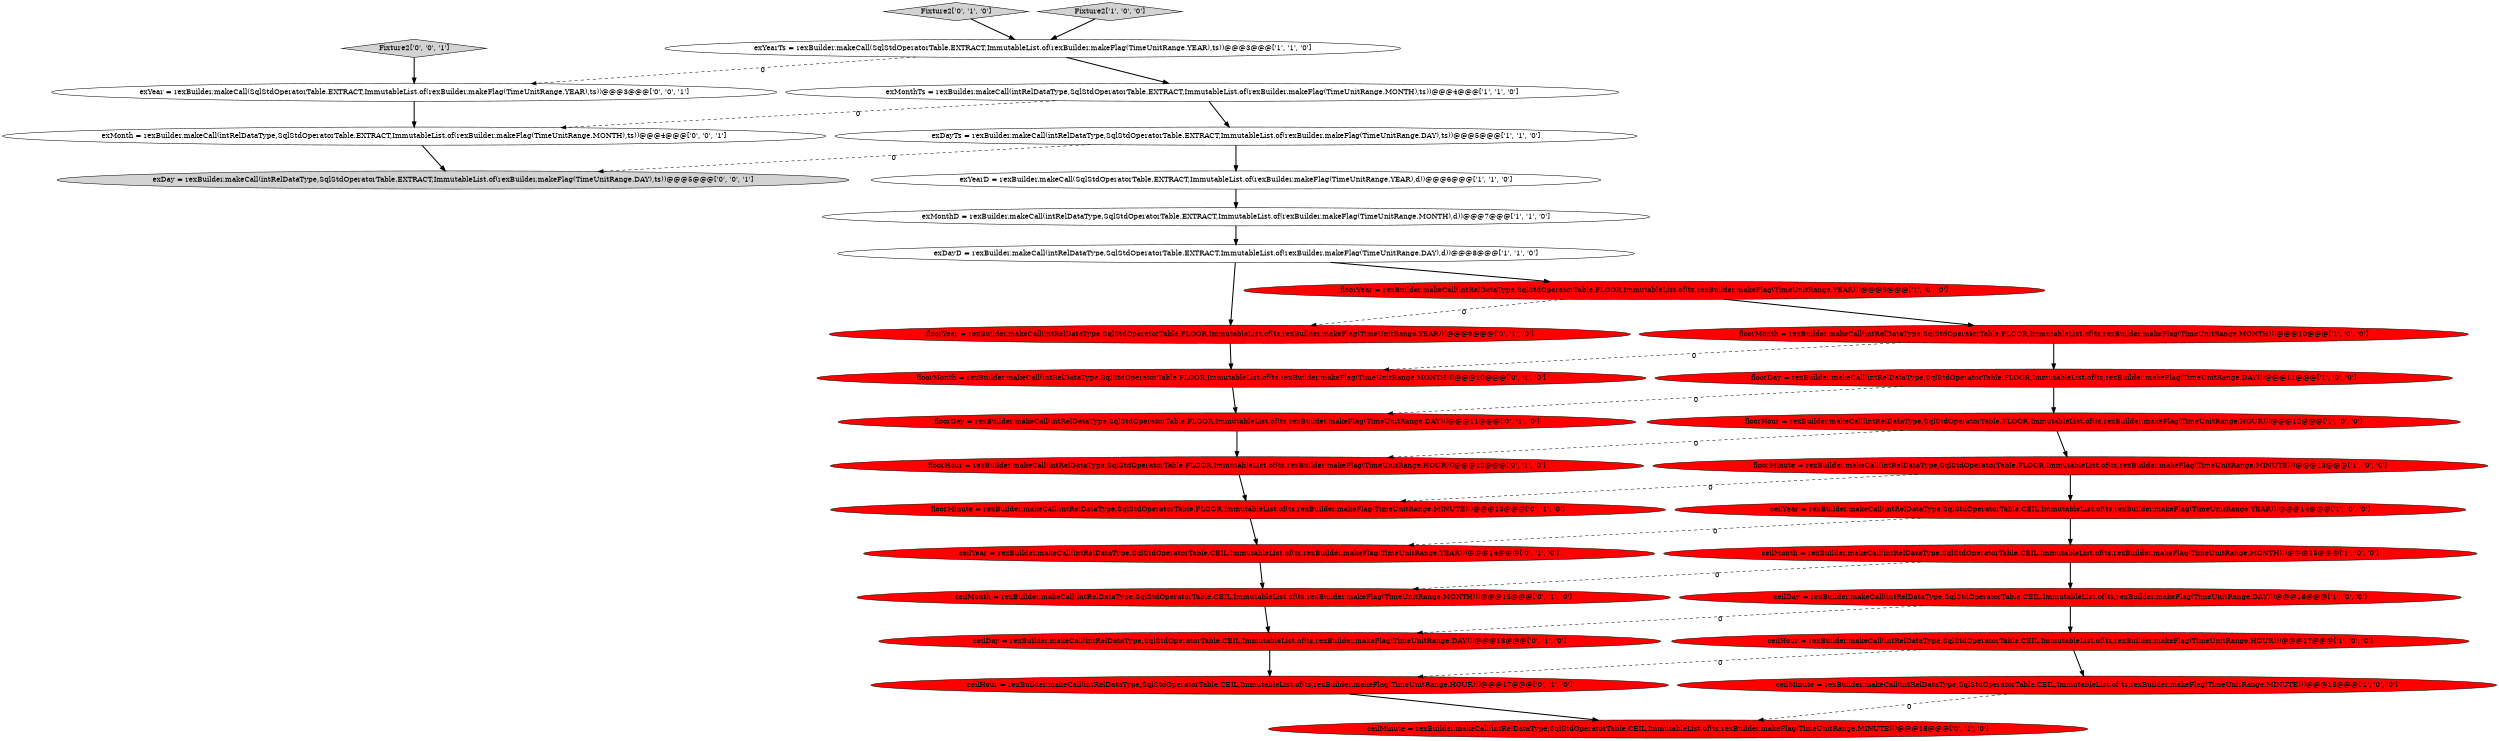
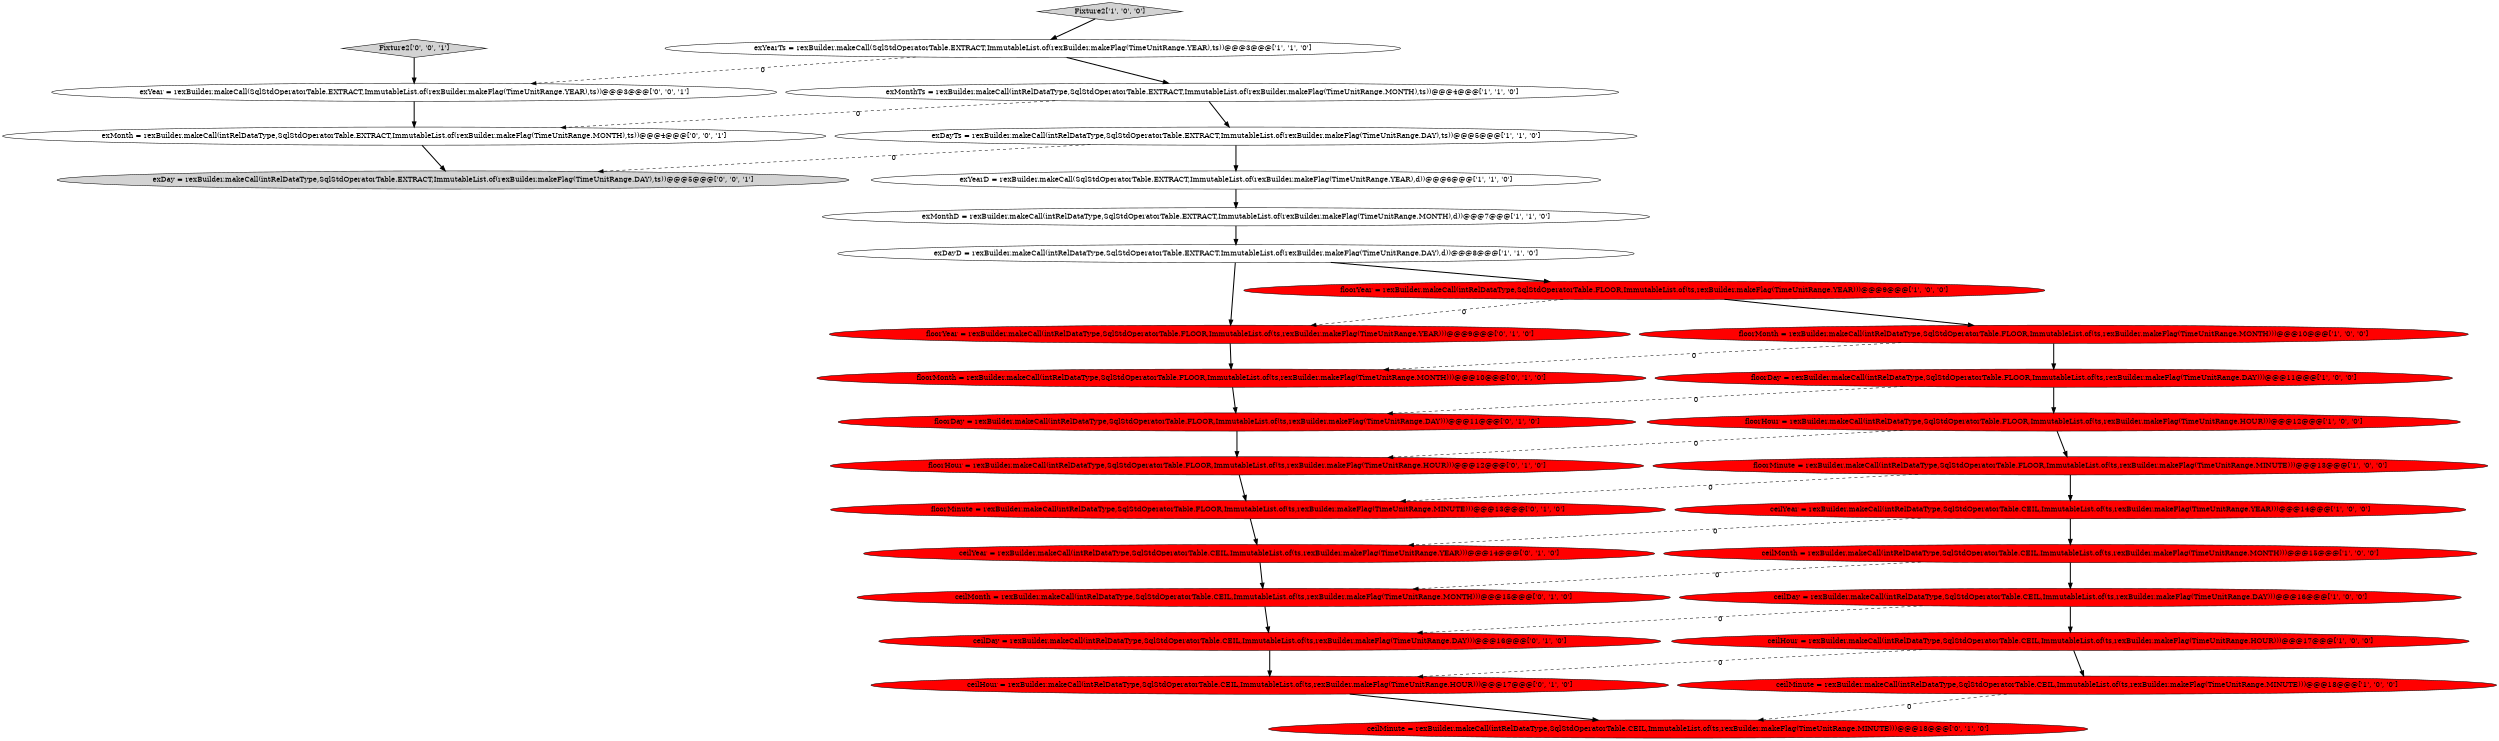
  digraph {
    node [fillcolor=red shape=ellipse style=filled]
    edge [style=bold]
    n1 [label="floorMinute = rexBuilder.makeCall(intRelDataType,SqlStdOperatorTable.FLOOR,ImmutableList.of(ts,rexBuilder.makeFlag(TimeUnitRange.MINUTE)))@@@13@@@['0', '1', '0']"]
    n2 [label="ceilYear = rexBuilder.makeCall(intRelDataType,SqlStdOperatorTable.CEIL,ImmutableList.of(ts,rexBuilder.makeFlag(TimeUnitRange.YEAR)))@@@14@@@['0', '1', '0']"]
    n3 [label="floorHour = rexBuilder.makeCall(intRelDataType,SqlStdOperatorTable.FLOOR,ImmutableList.of(ts,rexBuilder.makeFlag(TimeUnitRange.HOUR)))@@@12@@@['1', '0', '0']"]
    n4 [label="floorHour = rexBuilder.makeCall(intRelDataType,SqlStdOperatorTable.FLOOR,ImmutableList.of(ts,rexBuilder.makeFlag(TimeUnitRange.HOUR)))@@@12@@@['0', '1', '0']"]
    n5 [label="floorMinute = rexBuilder.makeCall(intRelDataType,SqlStdOperatorTable.FLOOR,ImmutableList.of(ts,rexBuilder.makeFlag(TimeUnitRange.MINUTE)))@@@13@@@['1', '0', '0']"]
-   n6 [fillcolor=lightgray label="Fixture2['0', '1', '0']" shape=diamond]
    n7 [fillcolor=white label="exYearTs = rexBuilder.makeCall(SqlStdOperatorTable.EXTRACT,ImmutableList.of(rexBuilder.makeFlag(TimeUnitRange.YEAR),ts))@@@3@@@['1', '1', '0']"]
    n8 [label="floorMonth = rexBuilder.makeCall(intRelDataType,SqlStdOperatorTable.FLOOR,ImmutableList.of(ts,rexBuilder.makeFlag(TimeUnitRange.MONTH)))@@@10@@@['1', '0', '0']"]
    n9 [label="floorDay = rexBuilder.makeCall(intRelDataType,SqlStdOperatorTable.FLOOR,ImmutableList.of(ts,rexBuilder.makeFlag(TimeUnitRange.DAY)))@@@11@@@['1', '0', '0']"]
    n10 [label="floorMonth = rexBuilder.makeCall(intRelDataType,SqlStdOperatorTable.FLOOR,ImmutableList.of(ts,rexBuilder.makeFlag(TimeUnitRange.MONTH)))@@@10@@@['0', '1', '0']"]
    n11 [label="ceilMinute = rexBuilder.makeCall(intRelDataType,SqlStdOperatorTable.CEIL,ImmutableList.of(ts,rexBuilder.makeFlag(TimeUnitRange.MINUTE)))@@@18@@@['1', '0', '0']"]
    n12 [label="ceilMinute = rexBuilder.makeCall(intRelDataType,SqlStdOperatorTable.CEIL,ImmutableList.of(ts,rexBuilder.makeFlag(TimeUnitRange.MINUTE)))@@@18@@@['0', '1', '0']"]
    n13 [label="ceilMonth = rexBuilder.makeCall(intRelDataType,SqlStdOperatorTable.CEIL,ImmutableList.of(ts,rexBuilder.makeFlag(TimeUnitRange.MONTH)))@@@15@@@['0', '1', '0']"]
    n14 [fillcolor=lightgray label="Fixture2['1', '0', '0']" shape=diamond]
    n15 [label="ceilDay = rexBuilder.makeCall(intRelDataType,SqlStdOperatorTable.CEIL,ImmutableList.of(ts,rexBuilder.makeFlag(TimeUnitRange.DAY)))@@@16@@@['0', '1', '0']"]
    n16 [label="ceilHour = rexBuilder.makeCall(intRelDataType,SqlStdOperatorTable.CEIL,ImmutableList.of(ts,rexBuilder.makeFlag(TimeUnitRange.HOUR)))@@@17@@@['0', '1', '0']"]
    n17 [label="ceilYear = rexBuilder.makeCall(intRelDataType,SqlStdOperatorTable.CEIL,ImmutableList.of(ts,rexBuilder.makeFlag(TimeUnitRange.YEAR)))@@@14@@@['1', '0', '0']"]
    n18 [label="ceilMonth = rexBuilder.makeCall(intRelDataType,SqlStdOperatorTable.CEIL,ImmutableList.of(ts,rexBuilder.makeFlag(TimeUnitRange.MONTH)))@@@15@@@['1', '0', '0']"]
    n19 [fillcolor=white label="exDayTs = rexBuilder.makeCall(intRelDataType,SqlStdOperatorTable.EXTRACT,ImmutableList.of(rexBuilder.makeFlag(TimeUnitRange.DAY),ts))@@@5@@@['1', '1', '0']"]
    n20 [fillcolor=lightgray label="exDay = rexBuilder.makeCall(intRelDataType,SqlStdOperatorTable.EXTRACT,ImmutableList.of(rexBuilder.makeFlag(TimeUnitRange.DAY),ts))@@@5@@@['0', '0', '1']"]
    n21 [fillcolor=white label="exYearD = rexBuilder.makeCall(SqlStdOperatorTable.EXTRACT,ImmutableList.of(rexBuilder.makeFlag(TimeUnitRange.YEAR),d))@@@6@@@['1', '1', '0']"]
    n22 [label="floorDay = rexBuilder.makeCall(intRelDataType,SqlStdOperatorTable.FLOOR,ImmutableList.of(ts,rexBuilder.makeFlag(TimeUnitRange.DAY)))@@@11@@@['0', '1', '0']"]
    n23 [fillcolor=white label="exMonthTs = rexBuilder.makeCall(intRelDataType,SqlStdOperatorTable.EXTRACT,ImmutableList.of(rexBuilder.makeFlag(TimeUnitRange.MONTH),ts))@@@4@@@['1', '1', '0']"]
    n24 [fillcolor=white label="exMonth = rexBuilder.makeCall(intRelDataType,SqlStdOperatorTable.EXTRACT,ImmutableList.of(rexBuilder.makeFlag(TimeUnitRange.MONTH),ts))@@@4@@@['0', '0', '1']"]
    n25 [fillcolor=lightgray label="Fixture2['0', '0', '1']" shape=diamond]
    n26 [fillcolor=white label="exYear = rexBuilder.makeCall(SqlStdOperatorTable.EXTRACT,ImmutableList.of(rexBuilder.makeFlag(TimeUnitRange.YEAR),ts))@@@3@@@['0', '0', '1']"]
    n27 [label="ceilDay = rexBuilder.makeCall(intRelDataType,SqlStdOperatorTable.CEIL,ImmutableList.of(ts,rexBuilder.makeFlag(TimeUnitRange.DAY)))@@@16@@@['1', '0', '0']"]
    n28 [label="ceilHour = rexBuilder.makeCall(intRelDataType,SqlStdOperatorTable.CEIL,ImmutableList.of(ts,rexBuilder.makeFlag(TimeUnitRange.HOUR)))@@@17@@@['1', '0', '0']"]
    n29 [fillcolor=white label="exMonthD = rexBuilder.makeCall(intRelDataType,SqlStdOperatorTable.EXTRACT,ImmutableList.of(rexBuilder.makeFlag(TimeUnitRange.MONTH),d))@@@7@@@['1', '1', '0']"]
    n30 [label="floorYear = rexBuilder.makeCall(intRelDataType,SqlStdOperatorTable.FLOOR,ImmutableList.of(ts,rexBuilder.makeFlag(TimeUnitRange.YEAR)))@@@9@@@['0', '1', '0']"]
    n31 [fillcolor=white label="exDayD = rexBuilder.makeCall(intRelDataType,SqlStdOperatorTable.EXTRACT,ImmutableList.of(rexBuilder.makeFlag(TimeUnitRange.DAY),d))@@@8@@@['1', '1', '0']"]
    n32 [label="floorYear = rexBuilder.makeCall(intRelDataType,SqlStdOperatorTable.FLOOR,ImmutableList.of(ts,rexBuilder.makeFlag(TimeUnitRange.YEAR)))@@@9@@@['1', '0', '0']"]
    n1 -> n2
    n2 -> n13
    n3 -> n4 [label=0 style=dashed]
    n3 -> n5
    n4 -> n1
    n5 -> n1 [label=0 style=dashed]
    n5 -> n17
-   n6 -> n7
    n7 -> n23
    n7 -> n26 [label=0 style=dashed]
    n8 -> n9
    n8 -> n10 [label=0 style=dashed]
    n9 -> n3
    n9 -> n22 [label=0 style=dashed]
    n10 -> n22
    n11 -> n12 [label=0 style=dashed]
    n13 -> n15
    n14 -> n7
    n15 -> n16
    n16 -> n12
    n17 -> n2 [label=0 style=dashed]
    n17 -> n18
    n18 -> n13 [label=0 style=dashed]
    n18 -> n27
    n19 -> n20 [label=0 style=dashed]
    n19 -> n21
    n21 -> n29
    n22 -> n4
    n23 -> n19
    n23 -> n24 [label=0 style=dashed]
    n24 -> n20
    n25 -> n26
    n26 -> n24
    n27 -> n15 [label=0 style=dashed]
    n27 -> n28
    n28 -> n11
    n28 -> n16 [label=0 style=dashed]
    n29 -> n31
    n30 -> n10
    n31 -> n30
    n31 -> n32
    n32 -> n8
    n32 -> n30 [label=0 style=dashed]
  }
